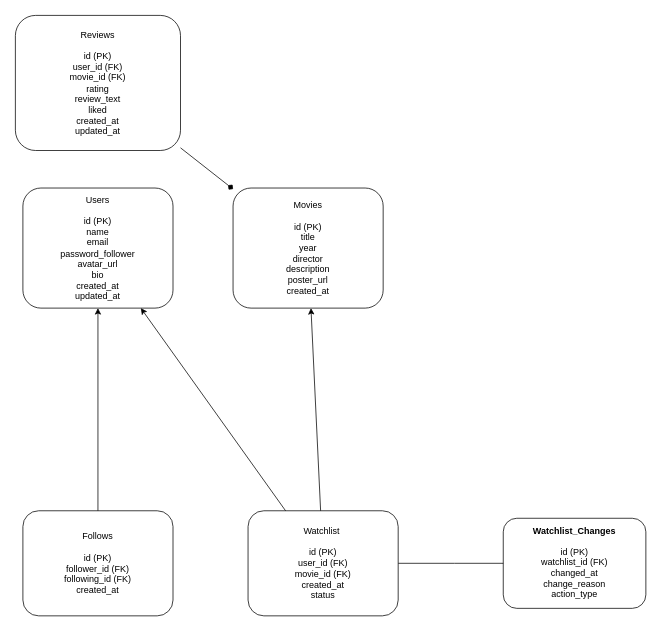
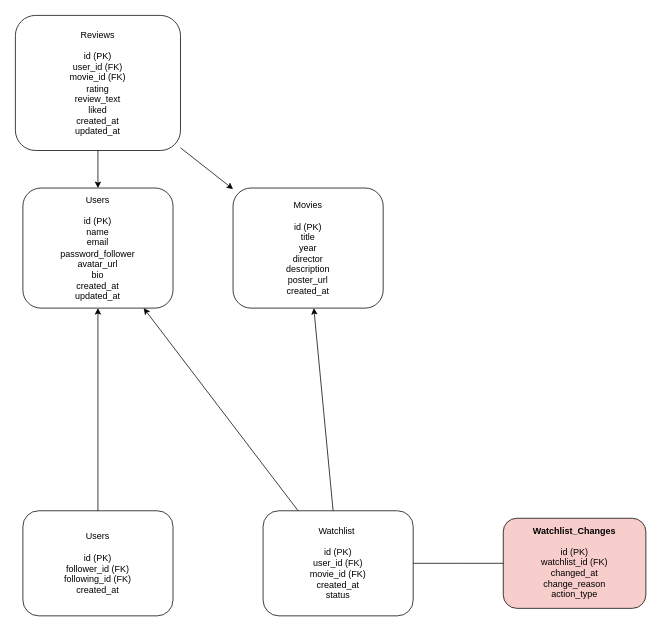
  <mxCell id="0" />
  <mxCell id="1" parent="0" />
  <mxCell id="2" value="Users&#10;&#10;id (PK)&#10;name&#10;email&#10;password_follower&#10;avatar_url&#10;bio&#10;created_at&#10;updated_at" style="shape=rectangle;whiteSpace=wrap;rounded=1;" parent="1" vertex="1"><mxGeometry x="30" y="250" width="200" height="160" as="geometry" /></mxCell>
  <mxCell id="3" value="Movies&#10;&#10;id (PK)&#10;title&#10;year&#10;director&#10;description&#10;poster_url&#10;created_at" style="shape=rectangle;whiteSpace=wrap;rounded=1;" parent="1" vertex="1"><mxGeometry x="310" y="250" width="200" height="160" as="geometry" /></mxCell>
  <mxCell id="4" value="Reviews&#10;&#10;id (PK)&#10;user_id (FK)&#10;movie_id (FK)&#10;rating&#10;review_text&#10;liked&#10;created_at&#10;updated_at" style="shape=rectangle;whiteSpace=wrap;rounded=1;" parent="1" vertex="1"><mxGeometry x="20" y="20" width="220" height="180" as="geometry" /></mxCell>
  <mxCell id="5" style="edgeStyle=orthogonalEdgeStyle;rounded=0;orthogonalLoop=1;jettySize=auto;html=1;" edge="1" parent="1" source="6"><mxGeometry relative="1" as="geometry"><mxPoint x="680" y="750" as="targetPoint" /></mxGeometry></mxCell>
- <mxCell id="6" value="Watchlist &#10;&#10;id (PK)&#10;user_id (FK)&#10;movie_id (FK)&#10;created_at&#10;status" style="shape=rectangle;whiteSpace=wrap;rounded=1;" parent="1" vertex="1"><mxGeometry x="330" y="680" width="200" height="140" as="geometry" /></mxCell>
- <mxCell id="7" value="Follows&#10;&#10;id (PK)&#10;follower_id (FK)&#10;following_id (FK)&#10;created_at" style="shape=rectangle;whiteSpace=wrap;rounded=1;" parent="1" vertex="1"><mxGeometry x="30" y="680" width="200" height="140" as="geometry" /></mxCell>
- <mxCell id="9" parent="1" source="4" target="3" edge="1" style="endArrow=diamond;"><mxGeometry relative="1" as="geometry" /></mxCell>
+ <mxCell id="6" value="Watchlist &#10;&#10;id (PK)&#10;user_id (FK)&#10;movie_id (FK)&#10;created_at&#10;status" style="shape=rectangle;whiteSpace=wrap;rounded=1;" parent="1" vertex="1"><mxGeometry x="350" y="680" width="200" height="140" as="geometry" /></mxCell>
+ <mxCell id="7" value="Users&#10;&#10;id (PK)&#10;follower_id (FK)&#10;following_id (FK)&#10;created_at" style="shape=rectangle;whiteSpace=wrap;rounded=1;" parent="1" vertex="1"><mxGeometry x="30" y="680" width="200" height="140" as="geometry" /></mxCell>
+ <mxCell id="8" parent="1" source="4" target="2" edge="1"><mxGeometry relative="1" as="geometry" /></mxCell>
+ <mxCell id="9" parent="1" source="4" target="3" edge="1"><mxGeometry relative="1" as="geometry" /></mxCell>
  <mxCell id="10" parent="1" source="6" target="2" edge="1"><mxGeometry relative="1" as="geometry" /></mxCell>
  <mxCell id="11" parent="1" source="6" target="3" edge="1"><mxGeometry relative="1" as="geometry" /></mxCell>
  <mxCell id="12" parent="1" source="7" target="2" edge="1"><mxGeometry relative="1" as="geometry" /></mxCell>
- <mxCell id="13" value="&lt;br&gt;&lt;p data-end=&quot;216&quot; data-start=&quot;193&quot;&gt;&lt;strong data-end=&quot;214&quot; data-start=&quot;193&quot;&gt;Watchlist_Changes&lt;/strong&gt;&lt;/p&gt;&lt;p data-end=&quot;290&quot; data-start=&quot;218&quot;&gt;id (PK)&lt;br&gt;watchlist_id (FK)&lt;br&gt;changed_at&lt;br&gt;change_reason&lt;br&gt;action_type&lt;/p&gt;&lt;div&gt;&lt;br/&gt;&lt;/div&gt;" style="rounded=1;whiteSpace=wrap;html=1;" vertex="1" parent="1"><mxGeometry x="670" y="690" width="190" height="120" as="geometry" /></mxCell>
+ <mxCell id="13" value="&lt;br&gt;&lt;p data-end=&quot;216&quot; data-start=&quot;193&quot;&gt;&lt;strong data-end=&quot;214&quot; data-start=&quot;193&quot;&gt;Watchlist_Changes&lt;/strong&gt;&lt;/p&gt;&lt;p data-end=&quot;290&quot; data-start=&quot;218&quot;&gt;id (PK)&lt;br&gt;watchlist_id (FK)&lt;br&gt;changed_at&lt;br&gt;change_reason&lt;br&gt;action_type&lt;/p&gt;&lt;div&gt;&lt;br/&gt;&lt;/div&gt;" style="rounded=1;whiteSpace=wrap;html=1;fillColor=#f8cecc;" vertex="1" parent="1"><mxGeometry x="670" y="690" width="190" height="120" as="geometry" /></mxCell>
